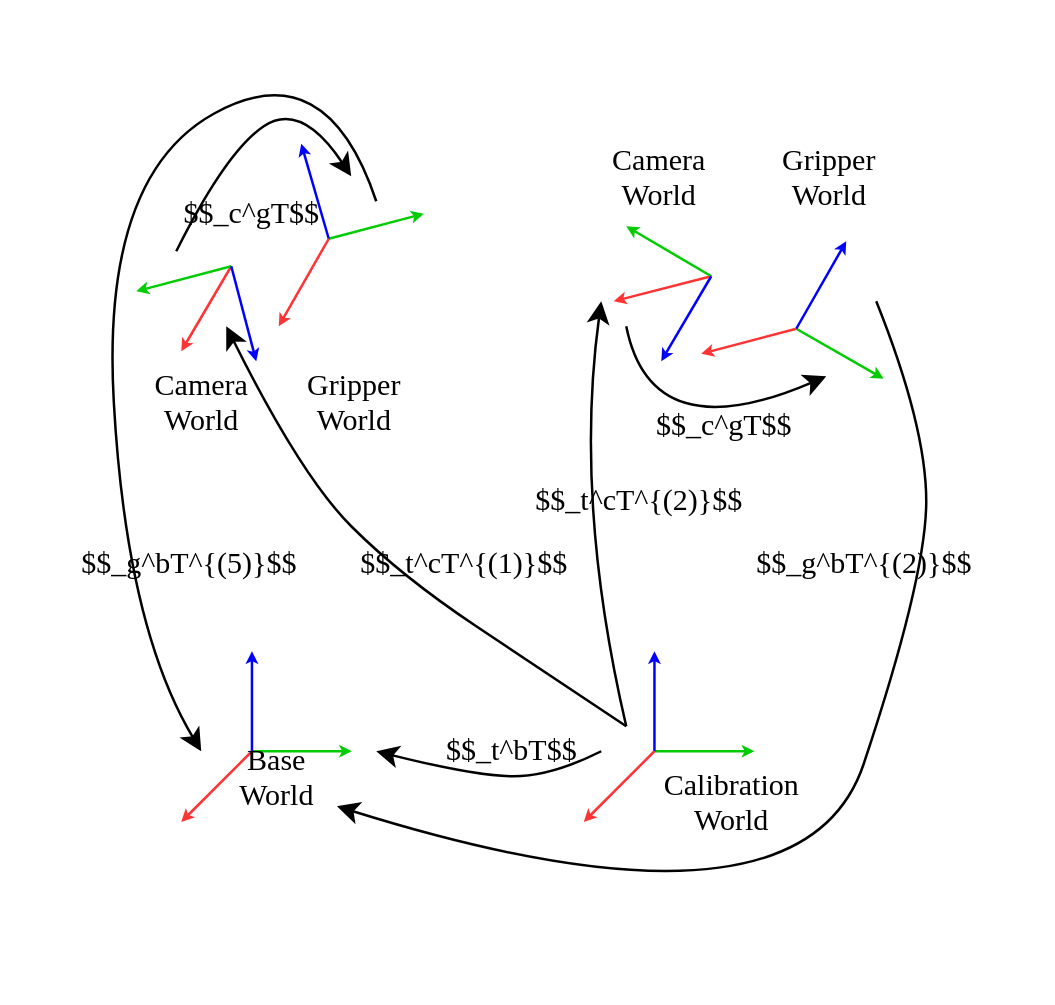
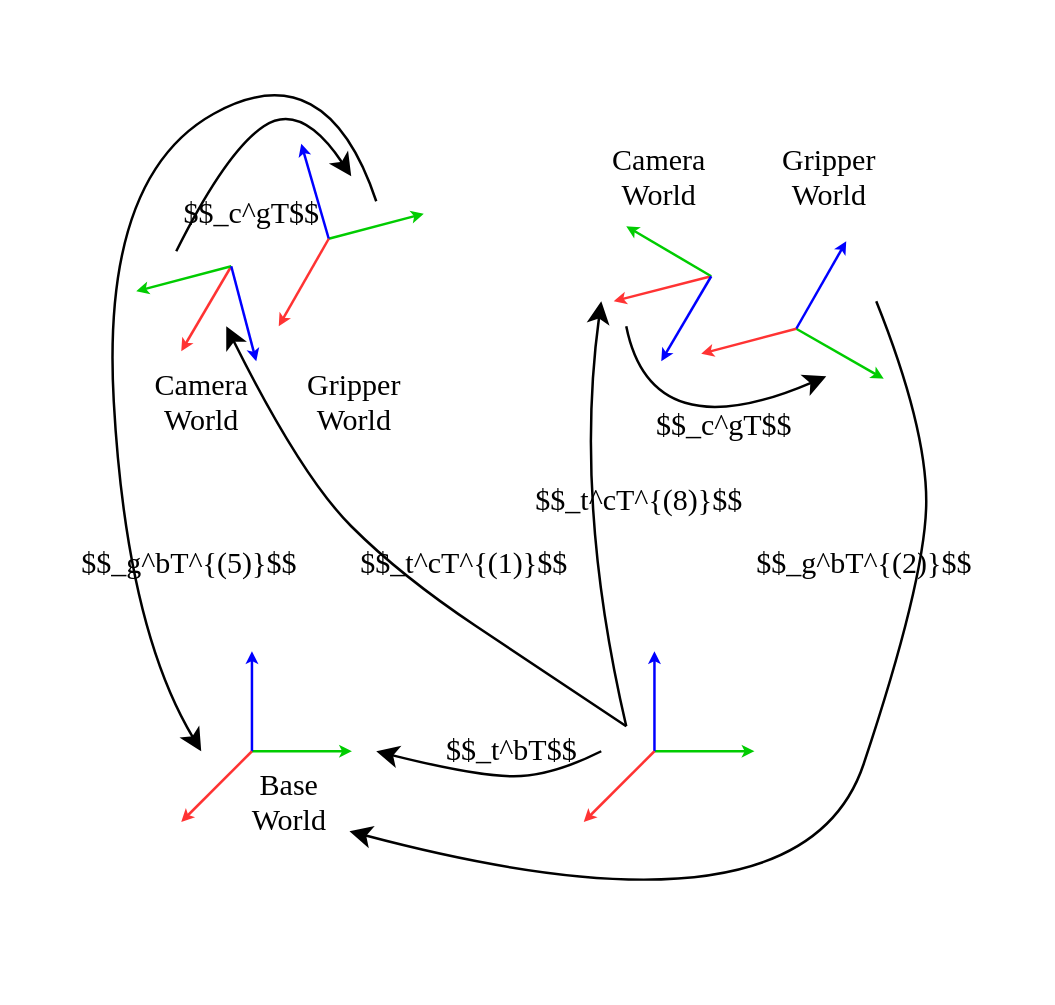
  <mxCell id="0" />
  <mxCell id="1" parent="0" />
  <mxCell id="2" value="" style="group" vertex="1" connectable="0" parent="1"><mxGeometry x="20" y="20" width="380" height="360" as="geometry" /></mxCell>
  <mxCell id="3" value="" style="group" vertex="1" connectable="0" parent="2"><mxGeometry x="51.996" y="240" width="68.284" height="80" as="geometry" /></mxCell>
  <mxCell id="4" value="" style="endArrow=classic;html=1;rounded=0;exitX=0.5;exitY=0.5;exitDx=0;exitDy=0;exitPerimeter=0;entryX=1;entryY=0.5;entryDx=0;entryDy=0;endSize=2;strokeColor=#00CC00;" edge="1" parent="3"><mxGeometry width="50" height="50" relative="1" as="geometry"><mxPoint x="28.284" y="40" as="sourcePoint" /><mxPoint x="68.284" y="40" as="targetPoint" /></mxGeometry></mxCell>
  <mxCell id="5" value="" style="endArrow=classic;html=1;rounded=0;entryX=0.5;entryY=0;entryDx=0;entryDy=0;endSize=2;strokeColor=#0000FF;" edge="1" parent="3"><mxGeometry width="50" height="50" relative="1" as="geometry"><mxPoint x="28.284" y="40" as="sourcePoint" /><mxPoint x="28.284" as="targetPoint" /></mxGeometry></mxCell>
  <mxCell id="6" value="" style="endArrow=classic;html=1;rounded=0;entryX=0;entryY=1;entryDx=0;entryDy=0;endFill=1;endSize=2;strokeColor=#FF3333;" edge="1" parent="3"><mxGeometry width="50" height="50" relative="1" as="geometry"><mxPoint x="28.284" y="40" as="sourcePoint" /><mxPoint y="68.284" as="targetPoint" /></mxGeometry></mxCell>
- <mxCell id="7" value="&lt;font face=&quot;Times New Roman&quot;&gt;Base&lt;/font&gt;&lt;div style=&quot;line-height: 100%;&quot;&gt;&lt;font face=&quot;Times New Roman&quot;&gt;World&lt;/font&gt;&lt;/div&gt;" style="text;html=1;align=center;verticalAlign=middle;resizable=0;points=[];autosize=1;strokeColor=none;fillColor=none;" vertex="1" parent="3"><mxGeometry x="13.284" y="30" width="50" height="40" as="geometry" /></mxCell>
+ <mxCell id="7" value="&lt;font face=&quot;Times New Roman&quot;&gt;Base&lt;/font&gt;&lt;div style=&quot;line-height: 100%;&quot;&gt;&lt;font face=&quot;Times New Roman&quot;&gt;World&lt;/font&gt;&lt;/div&gt;" style="text;html=1;align=center;verticalAlign=middle;resizable=0;points=[];autosize=1;strokeColor=none;fillColor=none;" vertex="1" parent="3"><mxGeometry x="18.284" y="40" width="50" height="40" as="geometry" /></mxCell>
  <mxCell id="8" value="" style="group" vertex="1" connectable="0" parent="2"><mxGeometry x="213" y="240" width="99" height="80" as="geometry" /></mxCell>
  <mxCell id="9" value="" style="endArrow=classic;html=1;rounded=0;exitX=0.5;exitY=0.5;exitDx=0;exitDy=0;exitPerimeter=0;entryX=1;entryY=0.5;entryDx=0;entryDy=0;endSize=2;strokeColor=#00CC00;" edge="1" parent="8"><mxGeometry width="50" height="50" relative="1" as="geometry"><mxPoint x="28.284" y="40" as="sourcePoint" /><mxPoint x="68.284" y="40" as="targetPoint" /></mxGeometry></mxCell>
  <mxCell id="10" value="" style="endArrow=classic;html=1;rounded=0;entryX=0.5;entryY=0;entryDx=0;entryDy=0;endSize=2;strokeColor=#0000FF;" edge="1" parent="8"><mxGeometry width="50" height="50" relative="1" as="geometry"><mxPoint x="28.284" y="40" as="sourcePoint" /><mxPoint x="28.284" as="targetPoint" /></mxGeometry></mxCell>
  <mxCell id="11" value="" style="endArrow=classic;html=1;rounded=0;entryX=0;entryY=1;entryDx=0;entryDy=0;endFill=1;endSize=2;strokeColor=#FF3333;" edge="1" parent="8"><mxGeometry width="50" height="50" relative="1" as="geometry"><mxPoint x="28.284" y="40" as="sourcePoint" /><mxPoint y="68.284" as="targetPoint" /></mxGeometry></mxCell>
- <mxCell id="12" value="&lt;font face=&quot;Times New Roman&quot;&gt;Calibration&lt;/font&gt;&lt;br&gt;&lt;div style=&quot;line-height: 100%;&quot;&gt;&lt;font face=&quot;Times New Roman&quot;&gt;World&lt;/font&gt;&lt;/div&gt;" style="text;html=1;align=center;verticalAlign=middle;resizable=0;points=[];autosize=1;strokeColor=none;fillColor=none;" vertex="1" parent="8"><mxGeometry x="19" y="40" width="80" height="40" as="geometry" /></mxCell>
  <mxCell id="13" value="" style="group" vertex="1" connectable="0" parent="2"><mxGeometry x="22.692" y="25.834" width="136.617" height="134.166" as="geometry" /></mxCell>
  <mxCell id="14" value="" style="group;rotation=-15;" vertex="1" connectable="0" parent="13"><mxGeometry x="8.308" y="14.166" width="120" height="80" as="geometry" /></mxCell>
  <mxCell id="15" value="" style="group;rotation=-15;" vertex="1" connectable="0" parent="14"><mxGeometry x="49" y="-6" width="69" height="69" as="geometry" /></mxCell>
  <mxCell id="16" value="" style="endArrow=classic;html=1;rounded=0;entryX=1;entryY=0.5;entryDx=0;entryDy=0;endSize=2;strokeColor=#00CC00;" edge="1" parent="15"><mxGeometry width="50" height="50" relative="1" as="geometry"><mxPoint x="31" y="41" as="sourcePoint" /><mxPoint x="69" y="31" as="targetPoint" /></mxGeometry></mxCell>
  <mxCell id="17" value="" style="endArrow=classic;html=1;rounded=0;entryX=0.5;entryY=0;entryDx=0;entryDy=0;endSize=2;strokeColor=#0000FF;" edge="1" parent="15"><mxGeometry width="50" height="50" relative="1" as="geometry"><mxPoint x="31" y="41" as="sourcePoint" /><mxPoint x="20" y="3" as="targetPoint" /></mxGeometry></mxCell>
  <mxCell id="18" value="" style="endArrow=classic;html=1;rounded=0;entryX=0;entryY=1;entryDx=0;entryDy=0;endFill=1;endSize=2;strokeColor=#FF3333;" edge="1" parent="15"><mxGeometry width="50" height="50" relative="1" as="geometry"><mxPoint x="31" y="41" as="sourcePoint" /><mxPoint x="11" y="76" as="targetPoint" /></mxGeometry></mxCell>
  <mxCell id="19" value="&lt;font face=&quot;Times New Roman&quot;&gt;$$_c^gT$$&lt;/font&gt;" style="text;html=1;align=center;verticalAlign=middle;resizable=0;points=[];autosize=1;strokeColor=none;fillColor=none;" vertex="1" parent="15"><mxGeometry x="-40" y="16" width="80" height="30" as="geometry" /></mxCell>
  <mxCell id="20" value="" style="group;rotation=-15;" vertex="1" connectable="0" parent="14"><mxGeometry x="7" y="50" width="40" height="40" as="geometry" /></mxCell>
  <mxCell id="21" value="" style="endArrow=classic;html=1;rounded=0;entryX=0;entryY=1;entryDx=0;entryDy=0;endSize=2;strokeColor=#FF3333;" edge="1" parent="20"><mxGeometry width="50" height="50" relative="1" as="geometry"><mxPoint x="34" y="-4" as="sourcePoint" /><mxPoint x="14" y="30" as="targetPoint" /></mxGeometry></mxCell>
  <mxCell id="22" value="" style="endArrow=classic;html=1;rounded=0;entryX=0;entryY=0.5;entryDx=0;entryDy=0;endSize=2;strokeColor=#00CC00;" edge="1" parent="20"><mxGeometry width="50" height="50" relative="1" as="geometry"><mxPoint x="34" y="-4" as="sourcePoint" /><mxPoint x="-4" y="6" as="targetPoint" /></mxGeometry></mxCell>
  <mxCell id="23" value="" style="endArrow=classic;html=1;rounded=0;endSize=2;strokeColor=#0000FF;" edge="1" parent="20"><mxGeometry width="50" height="50" relative="1" as="geometry"><mxPoint x="34" y="-4" as="sourcePoint" /><mxPoint x="44" y="34" as="targetPoint" /></mxGeometry></mxCell>
  <mxCell id="24" value="&lt;font face=&quot;Times New Roman&quot;&gt;Camera&lt;/font&gt;&lt;br&gt;&lt;div style=&quot;line-height: 100%;&quot;&gt;&lt;font face=&quot;Times New Roman&quot;&gt;World&lt;/font&gt;&lt;/div&gt;" style="text;html=1;align=center;verticalAlign=middle;resizable=0;points=[];autosize=1;strokeColor=none;fillColor=none;" vertex="1" parent="13"><mxGeometry x="7.308" y="94.166" width="60" height="40" as="geometry" /></mxCell>
  <mxCell id="25" value="&lt;font face=&quot;Times New Roman&quot;&gt;Gripper&lt;/font&gt;&lt;br&gt;&lt;div style=&quot;line-height: 100%;&quot;&gt;&lt;font face=&quot;Times New Roman&quot;&gt;World&lt;/font&gt;&lt;/div&gt;" style="text;html=1;align=center;verticalAlign=middle;resizable=0;points=[];autosize=1;strokeColor=none;fillColor=none;" vertex="1" parent="13"><mxGeometry x="68.308" y="94.166" width="60" height="40" as="geometry" /></mxCell>
  <mxCell id="26" value="" style="group" vertex="1" connectable="0" parent="2"><mxGeometry x="209.037" y="30" width="143.923" height="134.64" as="geometry" /></mxCell>
  <mxCell id="27" value="" style="group;rotation=30;" vertex="1" connectable="0" parent="26"><mxGeometry x="11.962" y="29.996" width="120" height="80" as="geometry" /></mxCell>
  <mxCell id="28" value="" style="group;rotation=30;" vertex="1" connectable="0" parent="27"><mxGeometry x="50" y="14" width="69" height="69" as="geometry" /></mxCell>
  <mxCell id="29" value="" style="endArrow=classic;html=1;rounded=0;entryX=1;entryY=0.5;entryDx=0;entryDy=0;endSize=2;strokeColor=#00CC00;" edge="1" parent="28"><mxGeometry width="50" height="50" relative="1" as="geometry"><mxPoint x="27" y="37" as="sourcePoint" /><mxPoint x="62" y="57" as="targetPoint" /></mxGeometry></mxCell>
  <mxCell id="30" value="" style="endArrow=classic;html=1;rounded=0;entryX=0.5;entryY=0;entryDx=0;entryDy=0;endSize=2;strokeColor=#0000FF;" edge="1" parent="28"><mxGeometry width="50" height="50" relative="1" as="geometry"><mxPoint x="27" y="37" as="sourcePoint" /><mxPoint x="47" y="2" as="targetPoint" /></mxGeometry></mxCell>
  <mxCell id="31" value="" style="endArrow=classic;html=1;rounded=0;entryX=0;entryY=1;entryDx=0;entryDy=0;endFill=1;endSize=2;strokeColor=#FF3333;" edge="1" parent="28"><mxGeometry width="50" height="50" relative="1" as="geometry"><mxPoint x="27" y="37" as="sourcePoint" /><mxPoint x="-11" y="47" as="targetPoint" /></mxGeometry></mxCell>
  <mxCell id="32" value="" style="group;rotation=30;" vertex="1" connectable="0" parent="27"><mxGeometry x="-4" y="17" width="40" height="40" as="geometry" /></mxCell>
  <mxCell id="33" value="" style="endArrow=classic;html=1;rounded=0;entryX=0;entryY=1;entryDx=0;entryDy=0;endSize=2;strokeColor=#FF3333;" edge="1" parent="32"><mxGeometry width="50" height="50" relative="1" as="geometry"><mxPoint x="47" y="13" as="sourcePoint" /><mxPoint x="8" y="23" as="targetPoint" /></mxGeometry></mxCell>
  <mxCell id="34" value="" style="endArrow=classic;html=1;rounded=0;entryX=0;entryY=0.5;entryDx=0;entryDy=0;endSize=2;strokeColor=#00CC00;" edge="1" parent="32"><mxGeometry width="50" height="50" relative="1" as="geometry"><mxPoint x="47" y="13" as="sourcePoint" /><mxPoint x="13" y="-7" as="targetPoint" /></mxGeometry></mxCell>
  <mxCell id="35" value="" style="endArrow=classic;html=1;rounded=0;endSize=2;strokeColor=#0000FF;" edge="1" parent="32"><mxGeometry width="50" height="50" relative="1" as="geometry"><mxPoint x="47" y="13" as="sourcePoint" /><mxPoint x="27" y="47" as="targetPoint" /></mxGeometry></mxCell>
  <mxCell id="36" value="&lt;font face=&quot;Times New Roman&quot;&gt;Camera&lt;/font&gt;&lt;br&gt;&lt;div style=&quot;line-height: 100%;&quot;&gt;&lt;font face=&quot;Times New Roman&quot;&gt;World&lt;/font&gt;&lt;/div&gt;" style="text;html=1;align=center;verticalAlign=middle;resizable=0;points=[];autosize=1;strokeColor=none;fillColor=none;" vertex="1" parent="26"><mxGeometry x="3.963" width="60" height="40" as="geometry" /></mxCell>
  <mxCell id="37" value="&lt;font face=&quot;Times New Roman&quot;&gt;Gripper&lt;/font&gt;&lt;br&gt;&lt;div style=&quot;line-height: 100%;&quot;&gt;&lt;font face=&quot;Times New Roman&quot;&gt;World&lt;/font&gt;&lt;/div&gt;" style="text;html=1;align=center;verticalAlign=middle;resizable=0;points=[];autosize=1;strokeColor=none;fillColor=none;" vertex="1" parent="26"><mxGeometry x="71.963" width="60" height="40" as="geometry" /></mxCell>
  <mxCell id="38" value="&lt;font face=&quot;Times New Roman&quot;&gt;$$_c^gT$$&lt;/font&gt;" style="text;html=1;align=center;verticalAlign=middle;resizable=0;points=[];autosize=1;strokeColor=none;fillColor=none;" vertex="1" parent="26"><mxGeometry x="19.963" y="104.64" width="80" height="30" as="geometry" /></mxCell>
  <mxCell id="39" value="" style="curved=1;endArrow=classic;html=1;rounded=0;" edge="1" parent="2"><mxGeometry width="50" height="50" relative="1" as="geometry"><mxPoint x="50" y="80" as="sourcePoint" /><mxPoint x="120" y="50" as="targetPoint" /><Array as="points"><mxPoint x="70" y="40" /><mxPoint x="100" y="20" /></Array></mxGeometry></mxCell>
  <mxCell id="40" value="" style="curved=1;endArrow=classic;html=1;rounded=0;" edge="1" parent="2"><mxGeometry width="50" height="50" relative="1" as="geometry"><mxPoint x="230" y="110" as="sourcePoint" /><mxPoint x="310" y="130" as="targetPoint" /><Array as="points"><mxPoint x="240" y="160" /></Array></mxGeometry></mxCell>
  <mxCell id="41" value="&lt;font face=&quot;Times New Roman&quot;&gt;$$_t^bT$$&lt;/font&gt;" style="text;html=1;align=center;verticalAlign=middle;resizable=0;points=[];autosize=1;strokeColor=none;fillColor=none;" vertex="1" parent="2"><mxGeometry x="144.04" y="265" width="80" height="30" as="geometry" /></mxCell>
  <mxCell id="42" value="&lt;font face=&quot;Times New Roman&quot;&gt;$$_t^cT^{(1)}$$&lt;/font&gt;" style="text;html=1;align=center;verticalAlign=middle;resizable=0;points=[];autosize=1;strokeColor=none;fillColor=none;" vertex="1" parent="2"><mxGeometry x="110" y="190" width="110" height="30" as="geometry" /></mxCell>
  <mxCell id="43" value="" style="curved=1;endArrow=classic;html=1;rounded=0;" edge="1" parent="2"><mxGeometry width="50" height="50" relative="1" as="geometry"><mxPoint x="230" y="270" as="sourcePoint" /><mxPoint x="70" y="110" as="targetPoint" /><Array as="points"><mxPoint x="200" y="250" /><mxPoint x="140" y="210" /><mxPoint x="100" y="170" /></Array></mxGeometry></mxCell>
  <mxCell id="44" value="" style="curved=1;endArrow=classic;html=1;rounded=0;" edge="1" parent="2"><mxGeometry width="50" height="50" relative="1" as="geometry"><mxPoint x="230" y="270" as="sourcePoint" /><mxPoint x="220" y="100" as="targetPoint" /><Array as="points"><mxPoint x="209.04" y="180" /></Array></mxGeometry></mxCell>
- <mxCell id="45" value="&lt;font face=&quot;Times New Roman&quot;&gt;$$_t^cT^{(2)}$$&lt;/font&gt;" style="text;html=1;align=center;verticalAlign=middle;resizable=0;points=[];autosize=1;strokeColor=none;fillColor=none;" vertex="1" parent="2"><mxGeometry x="180" y="164.64" width="110" height="30" as="geometry" /></mxCell>
+ <mxCell id="45" value="&lt;font face=&quot;Times New Roman&quot;&gt;$$_t^cT^{(8)}$$&lt;/font&gt;" style="text;html=1;align=center;verticalAlign=middle;resizable=0;points=[];autosize=1;strokeColor=none;fillColor=none;" vertex="1" parent="2"><mxGeometry x="180" y="164.64" width="110" height="30" as="geometry" /></mxCell>
  <mxCell id="46" value="" style="curved=1;endArrow=classic;html=1;rounded=0;" edge="1" parent="2"><mxGeometry width="50" height="50" relative="1" as="geometry"><mxPoint x="220" y="280" as="sourcePoint" /><mxPoint x="130" y="280" as="targetPoint" /><Array as="points"><mxPoint x="200" y="290" /><mxPoint x="170" y="290" /></Array></mxGeometry></mxCell>
  <mxCell id="47" value="" style="curved=1;endArrow=classic;html=1;rounded=0;" edge="1" parent="2"><mxGeometry width="50" height="50" relative="1" as="geometry"><mxPoint x="130" y="60" as="sourcePoint" /><mxPoint x="60" y="280" as="targetPoint" /><Array as="points"><mxPoint x="110" /><mxPoint x="20" y="50" /><mxPoint x="30" y="230" /></Array></mxGeometry></mxCell>
  <mxCell id="48" value="&lt;font face=&quot;Times New Roman&quot;&gt;$$_g^bT^{(5)}$$&lt;/font&gt;" style="text;html=1;align=center;verticalAlign=middle;resizable=0;points=[];autosize=1;strokeColor=none;fillColor=none;" vertex="1" parent="2"><mxGeometry y="190" width="110" height="30" as="geometry" /></mxCell>
  <mxCell id="49" value="" style="curved=1;endArrow=classic;html=1;rounded=0;entryX=0.98;entryY=0.8;entryDx=0;entryDy=0;entryPerimeter=0;" edge="1" parent="2" target="7"><mxGeometry width="50" height="50" relative="1" as="geometry"><mxPoint x="330" y="100" as="sourcePoint" /><mxPoint x="110" y="330" as="targetPoint" /><Array as="points"><mxPoint x="350" y="150" /><mxPoint x="350" y="210" /><mxPoint x="300" y="360" /></Array></mxGeometry></mxCell>
  <mxCell id="50" value="&lt;font face=&quot;Times New Roman&quot;&gt;$$_g^bT^{(2)}$$&lt;/font&gt;" style="text;html=1;align=center;verticalAlign=middle;resizable=0;points=[];autosize=1;strokeColor=none;fillColor=none;" vertex="1" parent="2"><mxGeometry x="270" y="190" width="110" height="30" as="geometry" /></mxCell>
